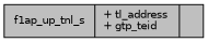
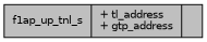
  digraph {
    rankdir=LR
-   n1 [color=black fillcolor=grey75 fontcolor=black fontname=Helvetica fontsize=10 height=0.2 label="{f1ap_up_tnl_s\n|+ tl_address\l+ gtp_teid\l|}" shape=record style=filled width=0.4]
+   n1 [color=black fillcolor=grey75 fontcolor=black fontname=Helvetica fontsize=10 height=0.2 label="{f1ap_up_tnl_s\n|+ tl_address\l+ gtp_address\l|}" shape=record style=filled width=0.4]
  }
